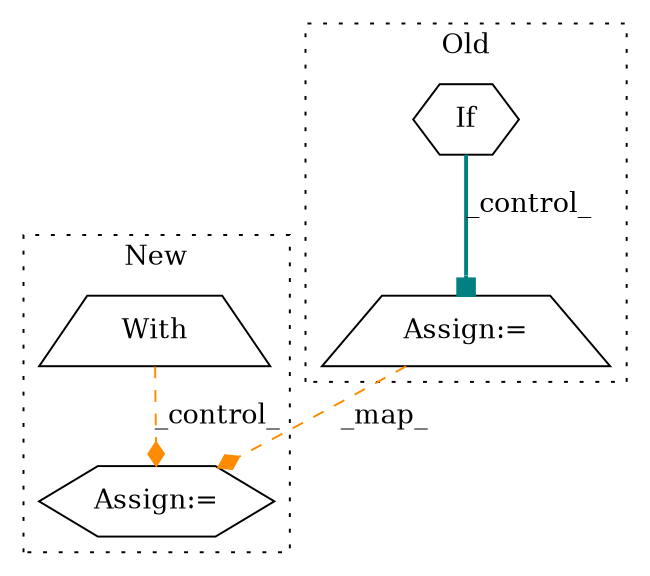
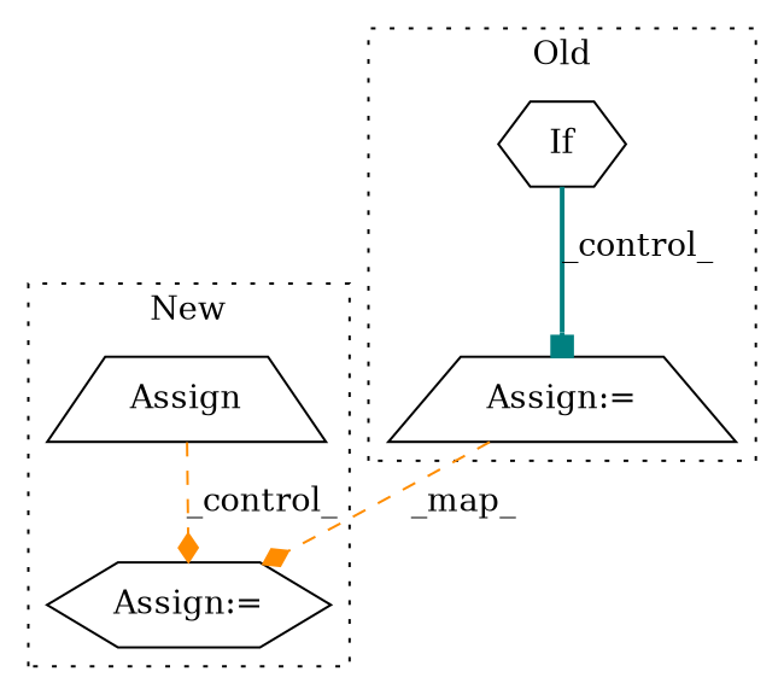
  digraph {
    node [a=68 l=3 shape=trapezium]
    edge [arrowhead=diamond color=darkorange style=dashed]
-   n1 [a=39 l="5,16" label=With s="17402,17414"]
+   n1 [a=39 l="5,16" label=Assign s="17402,17414"]
    n2 [label="Assign:=" s=17436 shape=hexagon]
    n3 [label="Assign:=" s=16901]
    n4 [a=96 label=If s=16458 shape=hexagon]
    subgraph cluster_1 {
      label=New
      style=dotted
      n1
      n2
    }
    subgraph cluster_2 {
      label=Old
      style=dotted
      n3
      n4
    }
    n1 -> n2 [label=_control_]
    n3 -> n2 [label=_map_]
    n4 -> n3 [arrowhead=box color=teal label=_control_ style=bold]
  }
